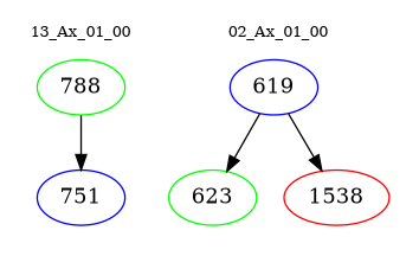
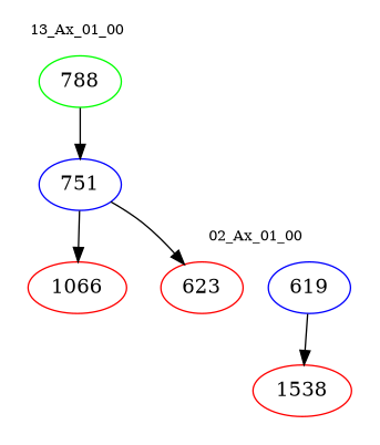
  digraph {
    node [color=blue]
    edge [color=black]
    n1 [label=751]
+   n2 [color=red label=1066]
    n3 [color=green label=788]
    n4 [label=619]
-   n5 [color=green label=623]
+   n5 [color=red label=623]
    n6 [color=red label=1538]
    subgraph cluster_1 {
      color=white
      fontsize=10
      label="13_Ax_01_00"
      n1
+     n2
      n3
    }
    subgraph cluster_2 {
      color=white
      fontsize=10
      label="02_Ax_01_00"
      n4
      n5
      n6
    }
+   n1 -> n2
    n3 -> n1
-   n4 -> n5
+   n1 -> n5
    n4 -> n6
  }
